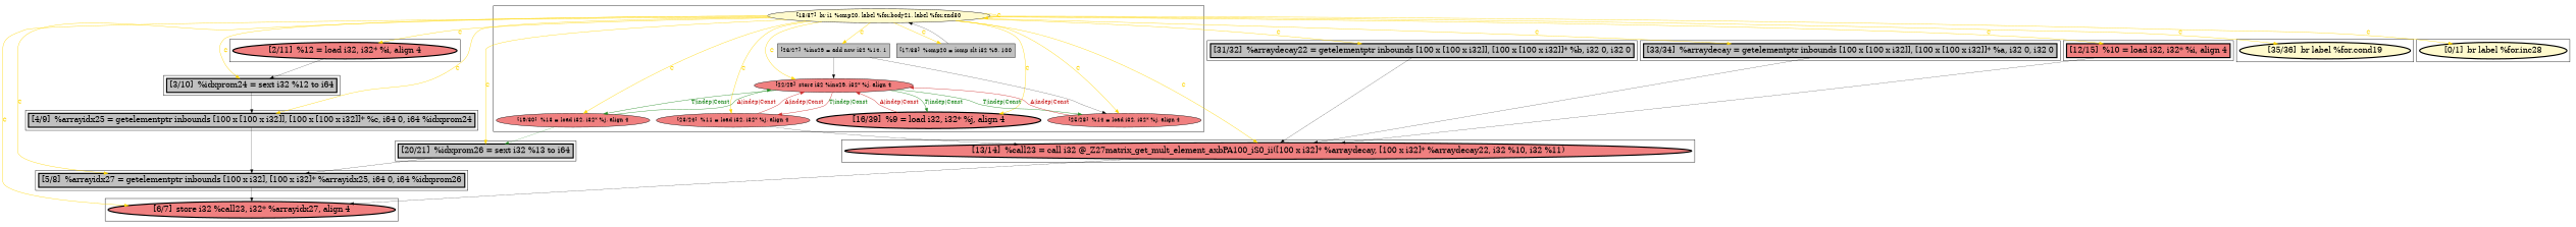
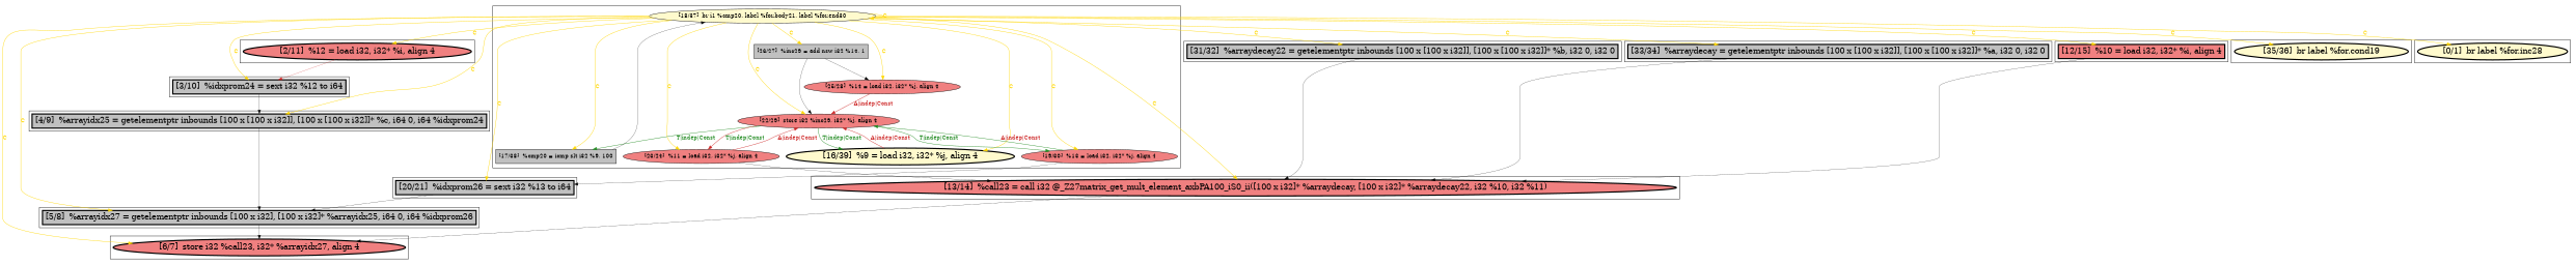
  digraph {
    node [fillcolor=lightcoral shape=ellipse style=filled fontsize=20 penwidth=3.0]
    edge [color=gold fontcolor=gold penwidth=1.0 style=solid]
    n1 [fillcolor=lemonchiffon label="[18/37]  br i1 %cmp20, label %for.body21, label %for.end30" fontsize="" penwidth=""]
    n2 [label="[22/29]  store i32 %inc29, i32* %j, align 4" fontsize="" penwidth=""]
    n3 [fillcolor=grey label="[17/38]  %cmp20 = icmp slt i32 %9, 100" shape=rectangle fontsize="" penwidth=""]
    n4 [label="[19/30]  %13 = load i32, i32* %j, align 4" fontsize="" penwidth=""]
    n5 [label="[23/24]  %11 = load i32, i32* %j, align 4" fontsize="" penwidth=""]
    n6 [fillcolor=grey label="[26/27]  %inc29 = add nsw i32 %14, 1" shape=rectangle fontsize="" penwidth=""]
-   n7 [label="[16/39]  %9 = load i32, i32* %j, align 4"]
+   n7 [fillcolor=lemonchiffon label="[16/39]  %9 = load i32, i32* %j, align 4"]
    n8 [label="[25/28]  %14 = load i32, i32* %j, align 4" fontsize="" penwidth=""]
    n9 [label="[6/7]  store i32 %call23, i32* %arrayidx27, align 4"]
    n10 [fillcolor=grey label="[31/32]  %arraydecay22 = getelementptr inbounds [100 x [100 x i32]], [100 x [100 x i32]]* %b, i32 0, i32 0" shape=rectangle]
    n11 [fillcolor=grey label="[3/10]  %idxprom24 = sext i32 %12 to i64" shape=rectangle]
    n12 [fillcolor=grey label="[33/34]  %arraydecay = getelementptr inbounds [100 x [100 x i32]], [100 x [100 x i32]]* %a, i32 0, i32 0" shape=rectangle]
    n13 [fillcolor=lemonchiffon label="[35/36]  br label %for.cond19"]
    n14 [fillcolor=lemonchiffon label="[0/1]  br label %for.inc28"]
    n15 [label="[12/15]  %10 = load i32, i32* %i, align 4" shape=box]
    n16 [fillcolor=grey label="[20/21]  %idxprom26 = sext i32 %13 to i64" shape=rectangle]
    n17 [fillcolor=grey label="[5/8]  %arrayidx27 = getelementptr inbounds [100 x i32], [100 x i32]* %arrayidx25, i64 0, i64 %idxprom26" shape=rectangle]
    n18 [fillcolor=grey label="[4/9]  %arrayidx25 = getelementptr inbounds [100 x [100 x i32]], [100 x [100 x i32]]* %c, i64 0, i64 %idxprom24" shape=rectangle]
    n19 [label="[2/11]  %12 = load i32, i32* %i, align 4"]
    n20 [label="[13/14]  %call23 = call i32 @_Z27matrix_get_mult_element_axbPA100_iS0_ii([100 x i32]* %arraydecay, [100 x i32]* %arraydecay22, i32 %10, i32 %11)"]
    subgraph cluster_1 {
      n1
      n2
      n3
      n4
      n5
      n6
      n7
      n8
    }
    subgraph cluster_2 {
      n9
    }
    subgraph cluster_3 {
      n10
    }
    subgraph cluster_4 {
      n11
    }
    subgraph cluster_5 {
      n12
    }
    subgraph cluster_6 {
      n13
    }
    subgraph cluster_7 {
      n14
    }
    subgraph cluster_8 {
      n15
    }
    subgraph cluster_9 {
      n16
    }
    subgraph cluster_10 {
      n17
    }
    subgraph cluster_11 {
      n18
    }
    subgraph cluster_12 {
      n19
    }
    subgraph cluster_13 {
      n20
    }
    n1 -> n1 [label=C]
    n1 -> n2 [label=C]
    n1 -> n3 [label=C]
    n1 -> n4 [label=C]
    n1 -> n5 [label=C]
    n1 -> n6 [label=C]
    n1 -> n7 [label=C]
    n1 -> n8 [label=C]
    n1 -> n9 [label=C]
    n1 -> n10 [label=C]
    n1 -> n11 [label=C]
    n1 -> n12 [label=C]
    n1 -> n13 [label=C]
    n1 -> n14 [label=C]
    n1 -> n15 [label=C]
    n1 -> n16 [label=C]
    n1 -> n17 [label=C]
    n1 -> n18 [label=C]
    n1 -> n19 [label=C]
    n1 -> n20 [label=C]
    n2 -> n4 [color=forestgreen fontcolor=forestgreen label="T|indep|Const"]
    n2 -> n5 [color=firebrick3 fontcolor=forestgreen label="T|indep|Const"]
    n2 -> n7 [color=forestgreen fontcolor=forestgreen label="T|indep|Const"]
-   n2 -> n8 [color=forestgreen fontcolor=forestgreen label="T|indep|Const"]
+   n2 -> n3 [color=forestgreen fontcolor=forestgreen label="T|indep|Const"]
    n3 -> n1 [color=black fontcolor=black penwidth=0.5]
    n4 -> n2 [color=forestgreen fontcolor=firebrick3 label="A|indep|Const"]
-   n4 -> n16 [color=forestgreen fontcolor=black penwidth=0.5]
+   n4 -> n16 [color=black fontcolor=black penwidth=0.5]
    n5 -> n2 [color=firebrick3 fontcolor=firebrick3 label="A|indep|Const"]
    n5 -> n20 [color=black fontcolor=black penwidth=0.5]
    n6 -> n2 [color=black fontcolor=black penwidth=0.5]
    n6 -> n8 [color=black fontcolor=black penwidth=0.5]
    n7 -> n2 [color=firebrick3 fontcolor=firebrick3 label="A|indep|Const"]
    n8 -> n2 [color=firebrick3 fontcolor=firebrick3 label="A|indep|Const"]
    n10 -> n20 [color=black fontcolor=black penwidth=0.5]
    n11 -> n18 [color=black fontcolor=black penwidth=0.5]
    n12 -> n20 [color=black fontcolor=black penwidth=0.5]
    n15 -> n20 [color=black fontcolor=black penwidth=0.5]
    n16 -> n17 [color=black fontcolor=black penwidth=0.5]
    n17 -> n9 [color=black fontcolor=black penwidth=0.5]
    n18 -> n17 [color=black fontcolor=black penwidth=0.5]
-   n19 -> n11 [color=black fontcolor=black penwidth=0.5]
+   n19 -> n11 [color=firebrick3 fontcolor=black penwidth=0.5]
    n20 -> n9 [color=black fontcolor=black penwidth=0.5]
  }
